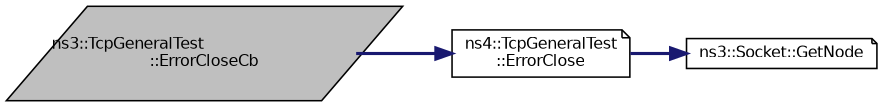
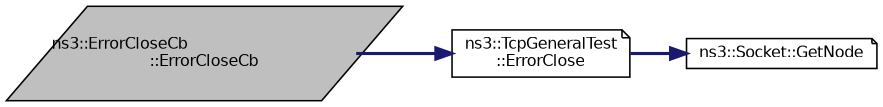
  digraph {
    rankdir=LR
    node [color=black fillcolor=white fontname=Helvetica fontsize=10 shape=note style=filled]
    edge [color=midnightblue fontname=Helvetica fontsize=10 labelfontname=Helvetica labelfontsize=10 style=bold]
-   n1 [fillcolor=grey75 fontcolor=black height=0.2 label="ns3::TcpGeneralTest\l::ErrorCloseCb" shape=parallelogram width=0.4]
-   n2 [height=0.2 label="ns4::TcpGeneralTest\l::ErrorClose" width=0.4]
+   n1 [fillcolor=grey75 fontcolor=black height=0.2 label="ns3::ErrorCloseCb\l::ErrorCloseCb" shape=parallelogram width=0.4]
+   n2 [height=0.2 label="ns3::TcpGeneralTest\l::ErrorClose" width=0.4]
    n3 [height=0.2 label="ns3::Socket::GetNode" width=0.4]
    n1 -> n2
    n2 -> n3
  }
